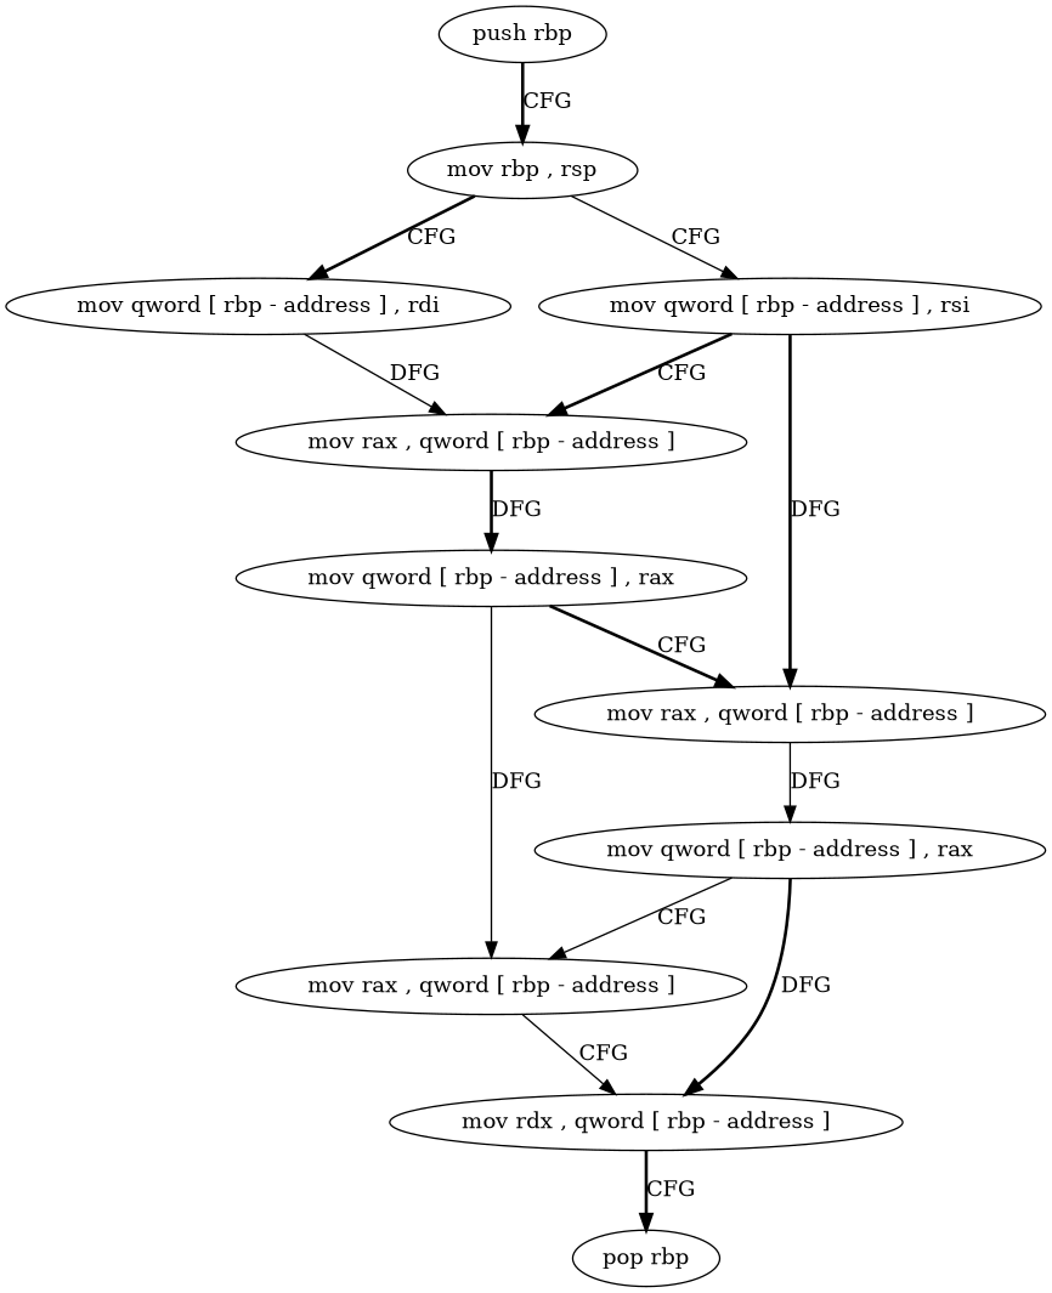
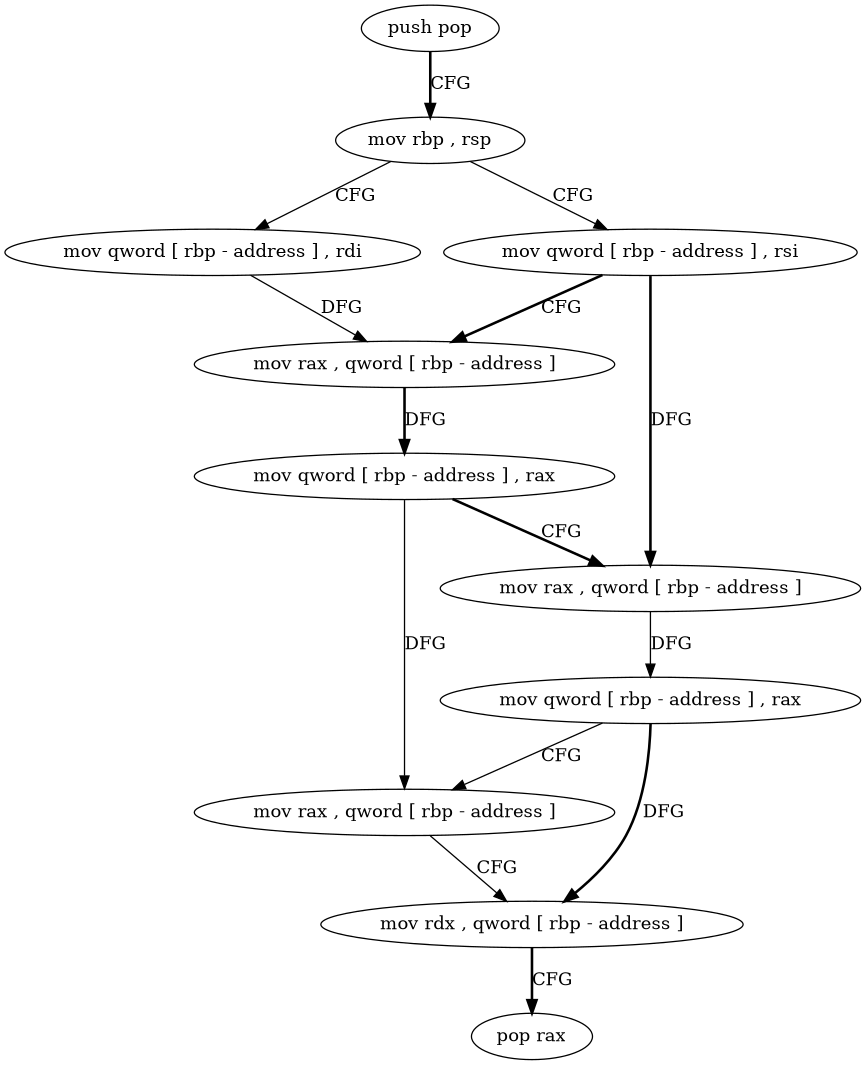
  digraph {
    edge [style=bold]
-   n1 [label="push rbp"]
+   n1 [label="push pop"]
    n2 [label="mov rbp , rsp"]
    n3 [label="mov qword [ rbp - address ] , rdi"]
    n4 [label="mov qword [ rbp - address ] , rsi"]
    n5 [label="mov rax , qword [ rbp - address ]"]
    n6 [label="mov rax , qword [ rbp - address ]"]
    n7 [label="mov qword [ rbp - address ] , rax"]
    n8 [label="mov qword [ rbp - address ] , rax"]
    n9 [label="mov rax , qword [ rbp - address ]"]
    n10 [label="mov rdx , qword [ rbp - address ]"]
-   n11 [label="pop rbp"]
+   n11 [label="pop rax"]
    n1 -> n2 [label=CFG]
-   n2 -> n3 [label=CFG]
+   n2 -> n3 [label=CFG style=solid]
    n2 -> n4 [label=CFG style=solid]
    n3 -> n5 [label=DFG style=solid]
    n4 -> n5 [label=CFG]
    n4 -> n6 [label=DFG]
    n5 -> n7 [label=DFG]
    n6 -> n8 [label=DFG style=solid]
    n7 -> n6 [label=CFG]
    n7 -> n9 [label=DFG style=solid]
    n8 -> n9 [label=CFG style=solid]
    n8 -> n10 [label=DFG]
    n9 -> n10 [label=CFG style=solid]
    n10 -> n11 [label=CFG]
  }
